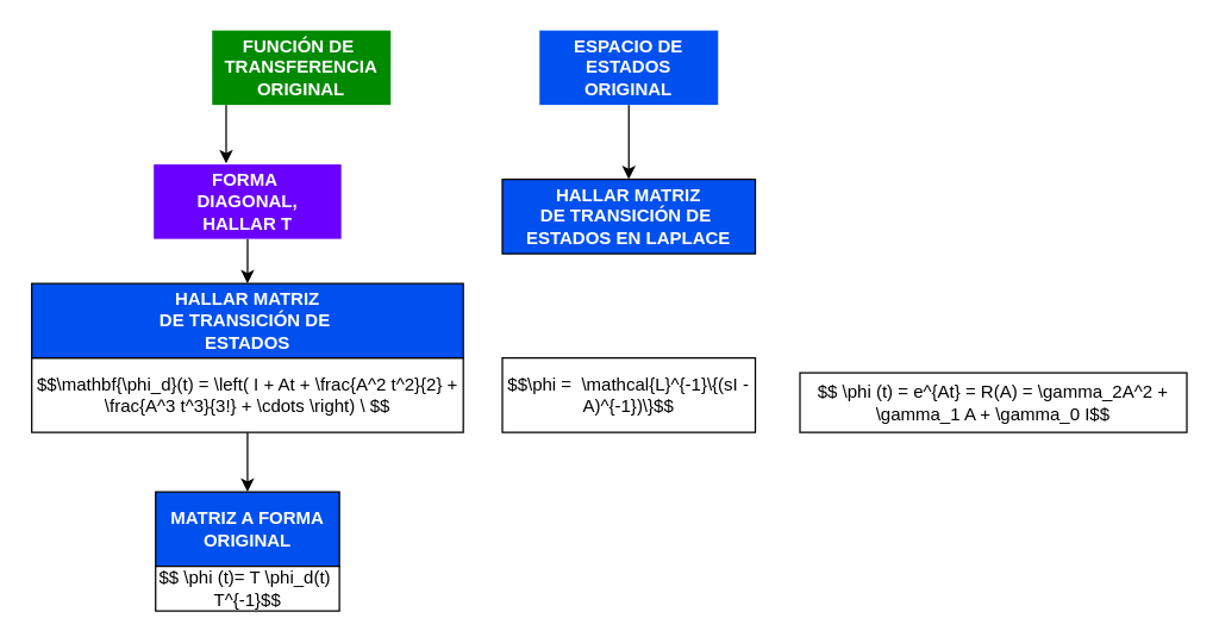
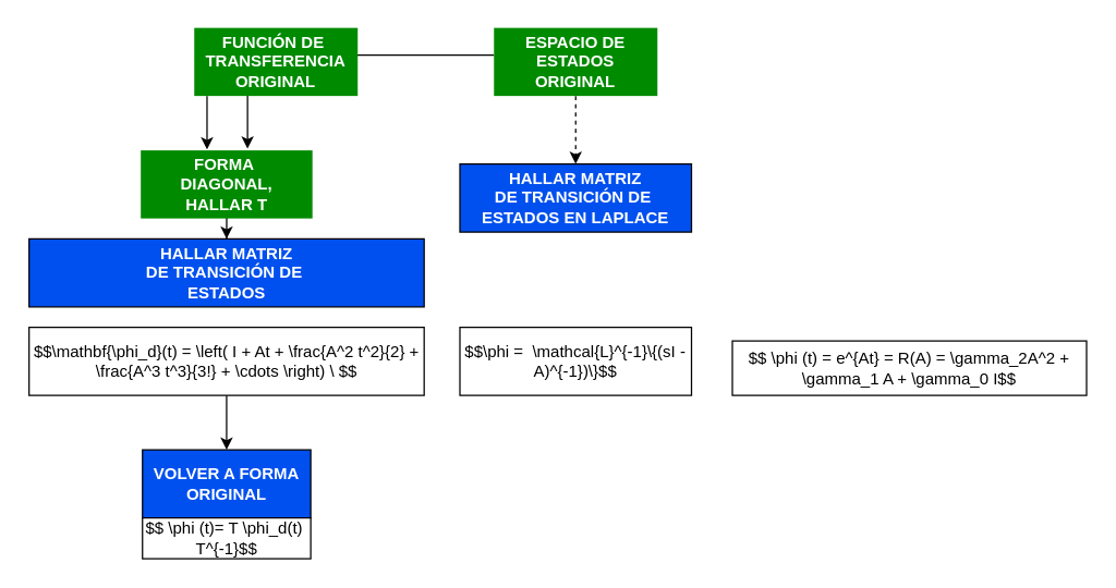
  <mxCell id="0" />
  <mxCell id="1" parent="0" />
- <mxCell id="3" style="edgeStyle=orthogonalEdgeStyle;rounded=0;orthogonalLoop=1;jettySize=auto;html=1;entryX=0.5;entryY=0;entryDx=0;entryDy=0;" edge="1" parent="1" source="4" target="14"><mxGeometry relative="1" as="geometry" /></mxCell>
- <mxCell id="4" value="&lt;b&gt;ESPACIO DE ESTADOS&lt;/b&gt;&lt;div&gt;&lt;b&gt;ORIGINAL&lt;/b&gt;&lt;/div&gt;" style="rounded=0;whiteSpace=wrap;html=1;fillColor=#0050ef;fontColor=#ffffff;strokeColor=none;" vertex="1" parent="1"><mxGeometry x="362" y="20" width="120" height="50" as="geometry" /></mxCell>
+ <mxCell id="2" style="edgeStyle=orthogonalEdgeStyle;rounded=0;orthogonalLoop=1;jettySize=auto;html=1;entryX=0.622;entryY=-0.026;entryDx=0;entryDy=0;entryPerimeter=0;" edge="1" parent="1" source="4" target="7"><mxGeometry relative="1" as="geometry"><Array as="points"><mxPoint x="181" y="40" /></Array></mxGeometry></mxCell>
+ <mxCell id="3" style="edgeStyle=orthogonalEdgeStyle;rounded=0;orthogonalLoop=1;jettySize=auto;html=1;entryX=0.5;entryY=0;entryDx=0;entryDy=0;dashed=1;" edge="1" parent="1" source="4" target="14"><mxGeometry relative="1" as="geometry" /></mxCell>
+ <mxCell id="4" value="&lt;b&gt;ESPACIO DE ESTADOS&lt;/b&gt;&lt;div&gt;&lt;b&gt;ORIGINAL&lt;/b&gt;&lt;/div&gt;" style="rounded=0;whiteSpace=wrap;html=1;fillColor=#008a00;fontColor=#ffffff;strokeColor=none;" vertex="1" parent="1"><mxGeometry x="362" y="20" width="120" height="50" as="geometry" /></mxCell>
  <mxCell id="5" value="&lt;b&gt;FUNCIÓN DE&amp;nbsp;&lt;/b&gt;&lt;div&gt;&lt;b&gt;TRANSFERENCIA&lt;/b&gt;&lt;/div&gt;&lt;div&gt;&lt;b&gt;ORIGINAL&lt;/b&gt;&lt;/div&gt;" style="rounded=0;whiteSpace=wrap;html=1;fillColor=#008a00;fontColor=#ffffff;strokeColor=none;" vertex="1" parent="1"><mxGeometry x="142" y="20" width="120" height="50" as="geometry" /></mxCell>
  <mxCell id="6" style="edgeStyle=orthogonalEdgeStyle;rounded=0;orthogonalLoop=1;jettySize=auto;html=1;entryX=0.5;entryY=0;entryDx=0;entryDy=0;" edge="1" parent="1" source="7" target="12"><mxGeometry relative="1" as="geometry" /></mxCell>
- <mxCell id="7" value="&lt;b style=&quot;&quot;&gt;FORMA&amp;nbsp;&lt;/b&gt;&lt;div&gt;&lt;b style=&quot;&quot;&gt;DIAGONAL,&lt;/b&gt;&lt;/div&gt;&lt;div&gt;&lt;b&gt;HALLAR T&lt;/b&gt;&lt;/div&gt;" style="rounded=0;whiteSpace=wrap;html=1;fillColor=#6a00ff;fontColor=#ffffff;strokeColor=none;" vertex="1" parent="1"><mxGeometry x="102.75" y="110" width="126" height="50" as="geometry" /></mxCell>
- <mxCell id="8" value="&lt;b&gt;MATRIZ A FORMA ORIGINAL&lt;/b&gt;" style="whiteSpace=wrap;html=1;fillColor=#0050ef;fontColor=#ffffff;strokeColor=default;" vertex="1" parent="1"><mxGeometry x="104" y="330" width="123.5" height="50" as="geometry" /></mxCell>
+ <mxCell id="7" value="&lt;b style=&quot;&quot;&gt;FORMA&amp;nbsp;&lt;/b&gt;&lt;div&gt;&lt;b style=&quot;&quot;&gt;DIAGONAL,&lt;/b&gt;&lt;/div&gt;&lt;div&gt;&lt;b&gt;HALLAR T&lt;/b&gt;&lt;/div&gt;" style="rounded=0;whiteSpace=wrap;html=1;fillColor=#008a00;fontColor=#ffffff;strokeColor=none;" vertex="1" parent="1"><mxGeometry x="102.75" y="110" width="126" height="50" as="geometry" /></mxCell>
+ <mxCell id="8" value="&lt;b&gt;VOLVER A FORMA ORIGINAL&lt;/b&gt;" style="whiteSpace=wrap;html=1;fillColor=#0050ef;fontColor=#ffffff;strokeColor=default;" vertex="1" parent="1"><mxGeometry x="104" y="330" width="123.5" height="50" as="geometry" /></mxCell>
  <mxCell id="9" value="$$ \phi (t)= T \phi_d(t)&amp;nbsp; T^{-1}$$" style="whiteSpace=wrap;html=1;" vertex="1" parent="1"><mxGeometry x="104" y="380" width="123.5" height="30" as="geometry" /></mxCell>
  <mxCell id="10" style="edgeStyle=orthogonalEdgeStyle;rounded=0;orthogonalLoop=1;jettySize=auto;html=1;entryX=0.5;entryY=0;entryDx=0;entryDy=0;" edge="1" parent="1" source="11" target="8"><mxGeometry relative="1" as="geometry" /></mxCell>
  <mxCell id="11" value="$$\mathbf{\phi_d}(t) = \left( I + At + \frac{A^2 t^2}{2} + \frac{A^3 t^3}{3!} + \cdots \right) \ $$" style="whiteSpace=wrap;html=1;" vertex="1" parent="1"><mxGeometry x="20.75" y="240" width="290" height="50" as="geometry" /></mxCell>
- <mxCell id="12" value="&lt;b&gt;HALLAR MATRIZ&lt;/b&gt;&lt;div&gt;&lt;b&gt;DE TRANSICIÓN DE&amp;nbsp;&lt;/b&gt;&lt;/div&gt;&lt;div&gt;&lt;b&gt;ESTADOS&lt;/b&gt;&lt;/div&gt;" style="whiteSpace=wrap;html=1;fillColor=#0050ef;fontColor=#ffffff;strokeColor=default;" vertex="1" parent="1"><mxGeometry x="20.75" y="190" width="290" height="50" as="geometry" /></mxCell>
+ <mxCell id="12" value="&lt;b&gt;HALLAR MATRIZ&lt;/b&gt;&lt;div&gt;&lt;b&gt;DE TRANSICIÓN DE&amp;nbsp;&lt;/b&gt;&lt;/div&gt;&lt;div&gt;&lt;b&gt;ESTADOS&lt;/b&gt;&lt;/div&gt;" style="whiteSpace=wrap;html=1;fillColor=#0050ef;fontColor=#ffffff;strokeColor=default;" vertex="1" parent="1"><mxGeometry x="20.75" y="175" width="290" height="50" as="geometry" /></mxCell>
  <mxCell id="13" value="$$\phi =&amp;nbsp; \mathcal{L}^{-1}\{(sI - A)^{-1})\}$$" style="whiteSpace=wrap;html=1;" vertex="1" parent="1"><mxGeometry x="337" y="240" width="170" height="50" as="geometry" /></mxCell>
  <mxCell id="14" value="&lt;b&gt;HALLAR MATRIZ&lt;/b&gt;&lt;div&gt;&lt;b&gt;DE TRANSICIÓN DE&amp;nbsp;&lt;/b&gt;&lt;/div&gt;&lt;div&gt;&lt;b&gt;ESTADOS EN LAPLACE&lt;/b&gt;&lt;/div&gt;" style="whiteSpace=wrap;html=1;fillColor=#0050ef;fontColor=#ffffff;strokeColor=default;" vertex="1" parent="1"><mxGeometry x="337" y="120" width="170" height="50" as="geometry" /></mxCell>
  <mxCell id="15" style="edgeStyle=orthogonalEdgeStyle;rounded=0;orthogonalLoop=1;jettySize=auto;html=1;entryX=0.386;entryY=-0.014;entryDx=0;entryDy=0;entryPerimeter=0;" edge="1" parent="1" source="5" target="7"><mxGeometry relative="1" as="geometry"><Array as="points"><mxPoint x="151" y="40" /></Array></mxGeometry></mxCell>
  <mxCell id="16" value="$$ \phi (t) = e^{At} = R(A) = \gamma_2A^2 + \gamma_1 A + \gamma_0 I$$" style="whiteSpace=wrap;html=1;" vertex="1" parent="1"><mxGeometry x="537" y="250" width="260" height="40" as="geometry" /></mxCell>
